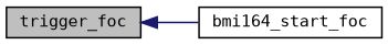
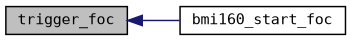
  digraph {
    rankdir=LR
    fontname="DejaVu Sans Mono"
    node [color=black fontname="DejaVu Sans Mono" fontsize=10 shape=record style=filled]
    n1 [fillcolor=grey75 fontcolor=black height=0.2 label=trigger_foc width=0.4]
-   n2 [fillcolor=white height=0.2 label=bmi164_start_foc width=0.4]
+   n2 [fillcolor=white height=0.2 label=bmi160_start_foc width=0.4]
    n1 -> n2 [color=midnightblue dir=back fontname="DejaVu Sans Mono" fontsize=10 labelfontname=Helvetica labelfontsize=10 style=solid]
  }
